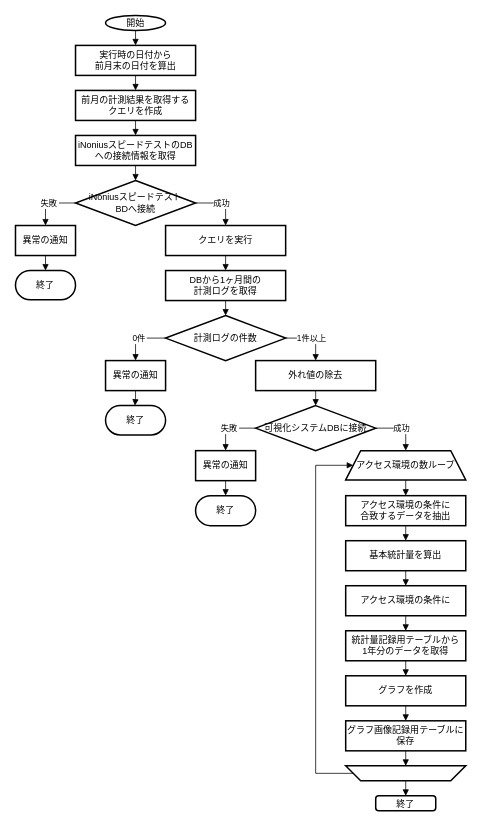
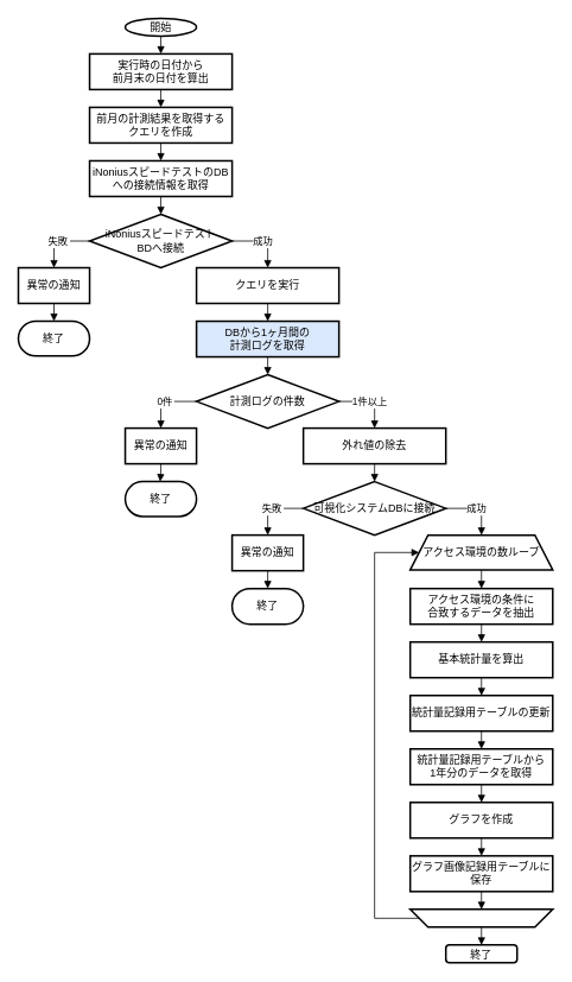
  <mxCell id="0" />
  <mxCell id="1" style="" parent="0" />
  <mxCell id="2" value="開始" style="ellipse;arcSize=20;strokeWidth=2;" parent="1" vertex="1"><mxGeometry x="140" y="20" width="80" height="20" as="geometry" /></mxCell>
  <mxCell id="3" value="実行時の日付から&#10;前月末の日付を算出" style="whiteSpace=wrap;strokeWidth=2;" parent="1" vertex="1"><mxGeometry x="100" y="60" width="160" height="40" as="geometry" /></mxCell>
  <mxCell id="4" value="前月の計測結果を取得する&#10;クエリを作成" style="whiteSpace=wrap;strokeWidth=2;" parent="1" vertex="1"><mxGeometry x="100" y="120" width="160" height="40" as="geometry" /></mxCell>
  <mxCell id="5" value="iNoniusスピードテストのDBへの接続情報を取得" style="whiteSpace=wrap;strokeWidth=2;" parent="1" vertex="1"><mxGeometry x="100" y="180" width="160" height="40" as="geometry" /></mxCell>
  <mxCell id="6" value="iNoniusスピードテスト&#10;BDへ接続" style="rhombus;strokeWidth=2;whiteSpace=wrap;" parent="1" vertex="1"><mxGeometry x="100" y="240" width="160" height="60" as="geometry" /></mxCell>
  <mxCell id="7" value="クエリを実行" style="whiteSpace=wrap;strokeWidth=2;" parent="1" vertex="1"><mxGeometry x="220" y="300" width="160" height="40" as="geometry" /></mxCell>
  <mxCell id="8" value="異常の通知" style="whiteSpace=wrap;strokeWidth=2;" parent="1" vertex="1"><mxGeometry x="20" y="300" width="80" height="40" as="geometry" /></mxCell>
  <mxCell id="9" value="終了" style="rounded=1;whiteSpace=wrap;arcSize=50;strokeWidth=2;" parent="1" vertex="1"><mxGeometry x="140" y="540" width="80" height="39" as="geometry" /></mxCell>
- <mxCell id="10" value="DBから1ヶ月間の&#10;計測ログを取得" style="whiteSpace=wrap;strokeWidth=2;" parent="1" vertex="1"><mxGeometry x="220" y="360" width="160" height="40" as="geometry" /></mxCell>
+ <mxCell id="10" value="DBから1ヶ月間の&#10;計測ログを取得" style="whiteSpace=wrap;strokeWidth=2;fillColor=#dae8fc;" parent="1" vertex="1"><mxGeometry x="220" y="360" width="160" height="40" as="geometry" /></mxCell>
  <mxCell id="11" value="計測ログの件数" style="rhombus;strokeWidth=2;whiteSpace=wrap;" parent="1" vertex="1"><mxGeometry x="220" y="420" width="160" height="60" as="geometry" /></mxCell>
  <mxCell id="12" value="異常の通知" style="whiteSpace=wrap;strokeWidth=2;" parent="1" vertex="1"><mxGeometry x="140" y="480" width="80" height="40" as="geometry" /></mxCell>
  <mxCell id="13" value="外れ値の除去" style="whiteSpace=wrap;strokeWidth=2;" parent="1" vertex="1"><mxGeometry x="340" y="480" width="160" height="40" as="geometry" /></mxCell>
  <mxCell id="14" value="可視化システムDBに接続" style="rhombus;strokeWidth=2;whiteSpace=wrap;" parent="1" vertex="1"><mxGeometry x="340" y="540" width="160" height="60" as="geometry" /></mxCell>
  <mxCell id="15" value="アクセス環境の数ループ" style="shape=trapezoid;perimeter=trapezoidPerimeter;fixedSize=1;strokeWidth=2;whiteSpace=wrap;" parent="1" vertex="1"><mxGeometry x="460" y="600" width="160" height="39" as="geometry" /></mxCell>
  <mxCell id="16" value="異常の通知" style="whiteSpace=wrap;strokeWidth=2;" parent="1" vertex="1"><mxGeometry x="260" y="600" width="80" height="40" as="geometry" /></mxCell>
  <mxCell id="17" value="アクセス環境の条件に&#10;合致するデータを抽出" style="whiteSpace=wrap;strokeWidth=2;" parent="1" vertex="1"><mxGeometry x="460" y="660" width="160" height="40" as="geometry" /></mxCell>
  <mxCell id="18" value="基本統計量を算出" style="whiteSpace=wrap;strokeWidth=2;" parent="1" vertex="1"><mxGeometry x="460" y="720" width="160" height="40" as="geometry" /></mxCell>
- <mxCell id="19" value="アクセス環境の条件に" style="whiteSpace=wrap;strokeWidth=2;" parent="1" vertex="1"><mxGeometry x="460" y="780" width="160" height="40" as="geometry" /></mxCell>
+ <mxCell id="19" value="統計量記録用テーブルの更新" style="whiteSpace=wrap;strokeWidth=2;" parent="1" vertex="1"><mxGeometry x="460" y="780" width="160" height="40" as="geometry" /></mxCell>
  <mxCell id="20" value="統計量記録用テーブルから&#10;1年分のデータを取得" style="whiteSpace=wrap;strokeWidth=2;" parent="1" vertex="1"><mxGeometry x="460" y="840" width="160" height="40" as="geometry" /></mxCell>
  <mxCell id="21" value="グラフを作成" style="whiteSpace=wrap;strokeWidth=2;" parent="1" vertex="1"><mxGeometry x="460" y="900" width="160" height="40" as="geometry" /></mxCell>
  <mxCell id="22" value="グラフ画像記録用テーブルに保存" style="whiteSpace=wrap;strokeWidth=2;" parent="1" vertex="1"><mxGeometry x="460" y="960" width="160" height="40" as="geometry" /></mxCell>
  <mxCell id="23" value="" style="shape=trapezoid;perimeter=trapezoidPerimeter;fixedSize=1;strokeWidth=2;whiteSpace=wrap;flipV=1;" parent="1" vertex="1"><mxGeometry x="460" y="1020" width="160" height="20" as="geometry" /></mxCell>
  <mxCell id="24" value="終了" style="rounded=1;arcSize=20;strokeWidth=2" parent="1" vertex="1"><mxGeometry x="500" y="1060" width="80" height="20" as="geometry" /></mxCell>
  <mxCell id="25" value="終了" style="rounded=1;whiteSpace=wrap;arcSize=50;strokeWidth=2;" parent="1" vertex="1"><mxGeometry x="260" y="660" width="80" height="40" as="geometry" /></mxCell>
  <mxCell id="26" value="終了" style="rounded=1;whiteSpace=wrap;arcSize=50;strokeWidth=2;" parent="1" vertex="1"><mxGeometry x="20" y="360" width="80" height="39" as="geometry" /></mxCell>
  <mxCell id="27" value="矢印" parent="0" />
  <mxCell id="28" value="" style="startArrow=none;endArrow=block;entryX=0.5;entryY=0;rounded=0;endSize=6;edgeStyle=orthogonalEdgeStyle;exitX=0.5;exitY=1;exitDx=0;exitDy=0;" parent="27" source="23" target="24" edge="1"><mxGeometry relative="1" as="geometry"><mxPoint x="540" y="2270" as="sourcePoint" /></mxGeometry></mxCell>
  <mxCell id="29" value="" style="startArrow=none;endArrow=block;exitX=0.5;exitY=1;entryX=0.5;entryY=0;rounded=0;endSize=6;edgeStyle=orthogonalEdgeStyle;entryDx=0;entryDy=0;" parent="27" source="22" target="23" edge="1"><mxGeometry relative="1" as="geometry" /></mxCell>
  <mxCell id="30" value="" style="startArrow=none;endArrow=block;exitX=0.5;exitY=1;entryX=0.5;entryY=0;rounded=0;endSize=6;edgeStyle=orthogonalEdgeStyle;" parent="27" source="21" target="22" edge="1"><mxGeometry relative="1" as="geometry" /></mxCell>
  <mxCell id="31" value="" style="startArrow=none;endArrow=block;exitX=0.5;exitY=1;entryX=0.5;entryY=0;rounded=0;endSize=6;edgeStyle=orthogonalEdgeStyle;" parent="27" source="20" target="21" edge="1"><mxGeometry relative="1" as="geometry" /></mxCell>
  <mxCell id="32" value="" style="startArrow=none;endArrow=block;exitX=0;exitY=0.5;entryX=0;entryY=0.5;rounded=0;endSize=6;edgeStyle=orthogonalEdgeStyle;entryDx=0;entryDy=0;exitDx=0;exitDy=0;" parent="27" source="23" target="15" edge="1"><mxGeometry relative="1" as="geometry"><Array as="points"><mxPoint x="420" y="1030" /><mxPoint x="420" y="620" /></Array></mxGeometry></mxCell>
  <mxCell id="33" value="" style="startArrow=none;endArrow=block;exitX=0.5;exitY=1;entryX=0.5;entryY=0;rounded=0;endSize=6;edgeStyle=orthogonalEdgeStyle;" parent="27" source="19" target="20" edge="1"><mxGeometry relative="1" as="geometry" /></mxCell>
  <mxCell id="34" value="" style="startArrow=none;endArrow=block;exitX=0.5;exitY=1;entryX=0.5;entryY=0;rounded=0;endSize=6;edgeStyle=orthogonalEdgeStyle;" parent="27" source="18" target="19" edge="1"><mxGeometry relative="1" as="geometry" /></mxCell>
  <mxCell id="35" value="" style="startArrow=none;endArrow=block;exitX=0.5;exitY=1;entryX=0.5;entryY=0;rounded=0;endSize=6;edgeStyle=orthogonalEdgeStyle;" parent="27" source="17" target="18" edge="1"><mxGeometry relative="1" as="geometry" /></mxCell>
  <mxCell id="36" value="" style="startArrow=none;endArrow=block;entryX=0.5;entryY=0;rounded=0;endSize=6;edgeStyle=orthogonalEdgeStyle;exitX=0.5;exitY=1;exitDx=0;exitDy=0;" parent="27" source="15" target="17" edge="1"><mxGeometry relative="1" as="geometry"><mxPoint x="913" y="1473" as="sourcePoint" /></mxGeometry></mxCell>
  <mxCell id="37" value="成功" style="startArrow=none;endArrow=block;exitX=1;exitY=0.5;rounded=0;endSize=6;edgeStyle=orthogonalEdgeStyle;exitDx=0;exitDy=0;entryX=0.5;entryY=0;entryDx=0;entryDy=0;" parent="27" source="14" target="15" edge="1"><mxGeometry relative="1" as="geometry"><mxPoint x="803" y="1508" as="targetPoint" /></mxGeometry></mxCell>
  <mxCell id="38" value="失敗" style="startArrow=none;endArrow=block;exitX=0;exitY=0.5;entryX=0.5;entryY=0;rounded=0;endSize=6;edgeStyle=orthogonalEdgeStyle;exitDx=0;exitDy=0;" parent="27" source="14" target="16" edge="1"><mxGeometry relative="1" as="geometry" /></mxCell>
  <mxCell id="39" value="" style="startArrow=none;endArrow=block;exitX=0.5;exitY=1;rounded=0;endSize=6;edgeStyle=orthogonalEdgeStyle;" parent="27" source="16" target="25" edge="1"><mxGeometry relative="1" as="geometry" /></mxCell>
  <mxCell id="40" value="" style="startArrow=none;endArrow=block;exitX=0.5;exitY=1;entryX=0.49;entryY=0.01;rounded=0;endSize=6;edgeStyle=orthogonalEdgeStyle;" parent="27" source="12" target="9" edge="1"><mxGeometry relative="1" as="geometry" /></mxCell>
  <mxCell id="41" value="" style="startArrow=none;endArrow=block;exitX=0.5;exitY=1;rounded=0;endSize=6;edgeStyle=orthogonalEdgeStyle;" parent="27" source="8" target="26" edge="1"><mxGeometry relative="1" as="geometry" /></mxCell>
  <mxCell id="42" value="失敗" style="startArrow=none;endArrow=block;exitX=0;exitY=0.5;entryX=0.5;entryY=0;rounded=0;endSize=6;edgeStyle=orthogonalEdgeStyle;exitDx=0;exitDy=0;" parent="27" source="6" target="8" edge="1"><mxGeometry relative="1" as="geometry" /></mxCell>
  <mxCell id="43" value="0件" style="startArrow=none;endArrow=block;exitX=0;exitY=0.5;entryX=0.5;entryY=0;rounded=0;endSize=6;edgeStyle=orthogonalEdgeStyle;exitDx=0;exitDy=0;" parent="27" source="11" target="12" edge="1"><mxGeometry relative="1" as="geometry" /></mxCell>
  <mxCell id="44" value="" style="startArrow=none;endArrow=block;exitX=0.5;exitY=1;entryX=0.5;entryY=0;rounded=0;endSize=6;edgeStyle=orthogonalEdgeStyle;" parent="27" source="10" target="11" edge="1"><mxGeometry relative="1" as="geometry" /></mxCell>
  <mxCell id="45" value="1件以上" style="startArrow=none;endArrow=block;exitX=1;exitY=0.5;entryX=0.5;entryY=0;rounded=0;endSize=6;edgeStyle=orthogonalEdgeStyle;exitDx=0;exitDy=0;" parent="27" source="11" target="13" edge="1"><mxGeometry relative="1" as="geometry" /></mxCell>
  <mxCell id="46" value="" style="startArrow=none;endArrow=block;exitX=0.5;exitY=1;entryX=0.5;entryY=0;rounded=0;endSize=6;edgeStyle=orthogonalEdgeStyle;" parent="27" source="13" target="14" edge="1"><mxGeometry relative="1" as="geometry" /></mxCell>
  <mxCell id="47" value="成功" style="startArrow=none;endArrow=block;exitX=1;exitY=0.5;entryX=0.5;entryY=0;rounded=0;endSize=6;edgeStyle=orthogonalEdgeStyle;exitDx=0;exitDy=0;" parent="27" source="6" target="7" edge="1"><mxGeometry relative="1" as="geometry" /></mxCell>
  <mxCell id="48" value="" style="startArrow=none;endArrow=block;exitX=0.5;exitY=1;entryX=0.5;entryY=0;rounded=0;endSize=6;edgeStyle=orthogonalEdgeStyle;" parent="27" source="7" target="10" edge="1"><mxGeometry relative="1" as="geometry" /></mxCell>
  <mxCell id="49" value="" style="startArrow=none;endArrow=block;exitX=0.5;exitY=1;entryX=0.5;entryY=0;rounded=0;endSize=6;edgeStyle=orthogonalEdgeStyle;" parent="27" source="5" target="6" edge="1"><mxGeometry relative="1" as="geometry" /></mxCell>
  <mxCell id="50" value="" style="startArrow=none;endArrow=block;exitX=0.5;exitY=1;entryX=0.5;entryY=0;rounded=0;endSize=6;edgeStyle=orthogonalEdgeStyle;" parent="27" source="4" target="5" edge="1"><mxGeometry relative="1" as="geometry" /></mxCell>
  <mxCell id="51" value="" style="startArrow=none;endArrow=block;exitX=0.5;exitY=1;entryX=0.5;entryY=0;rounded=0;endSize=6;edgeStyle=orthogonalEdgeStyle;exitDx=0;exitDy=0;" parent="27" source="3" target="4" edge="1"><mxGeometry relative="1" as="geometry"><mxPoint x="180" y="160" as="sourcePoint" /></mxGeometry></mxCell>
  <mxCell id="52" value="" style="startArrow=none;endArrow=block;exitX=0.49;exitY=1;entryX=0.5;entryY=0;rounded=0;endSize=6;edgeStyle=orthogonalEdgeStyle;" parent="27" source="2" target="3" edge="1"><mxGeometry relative="1" as="geometry" /></mxCell>
